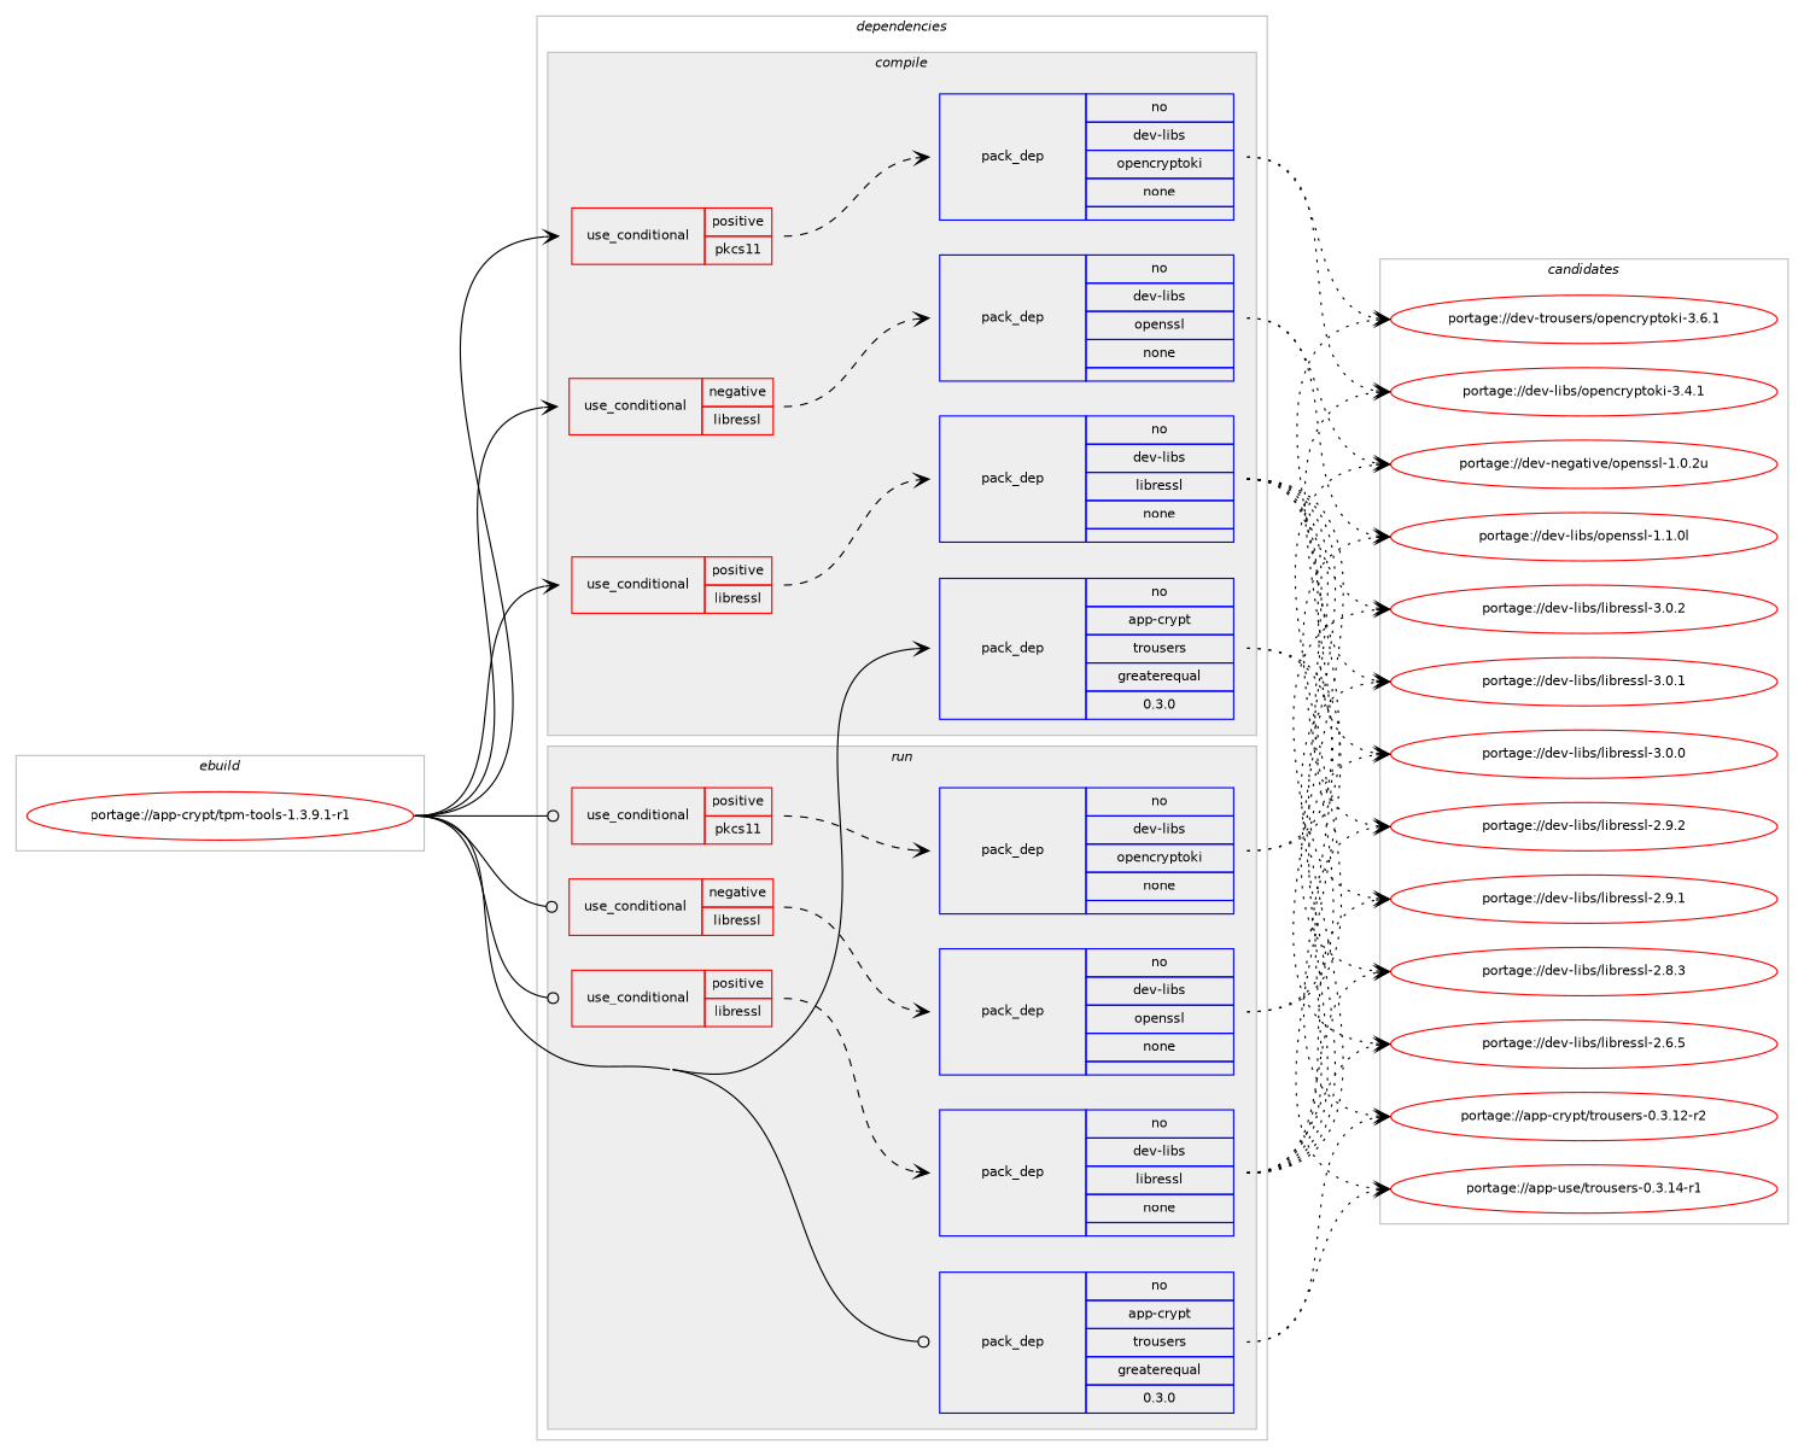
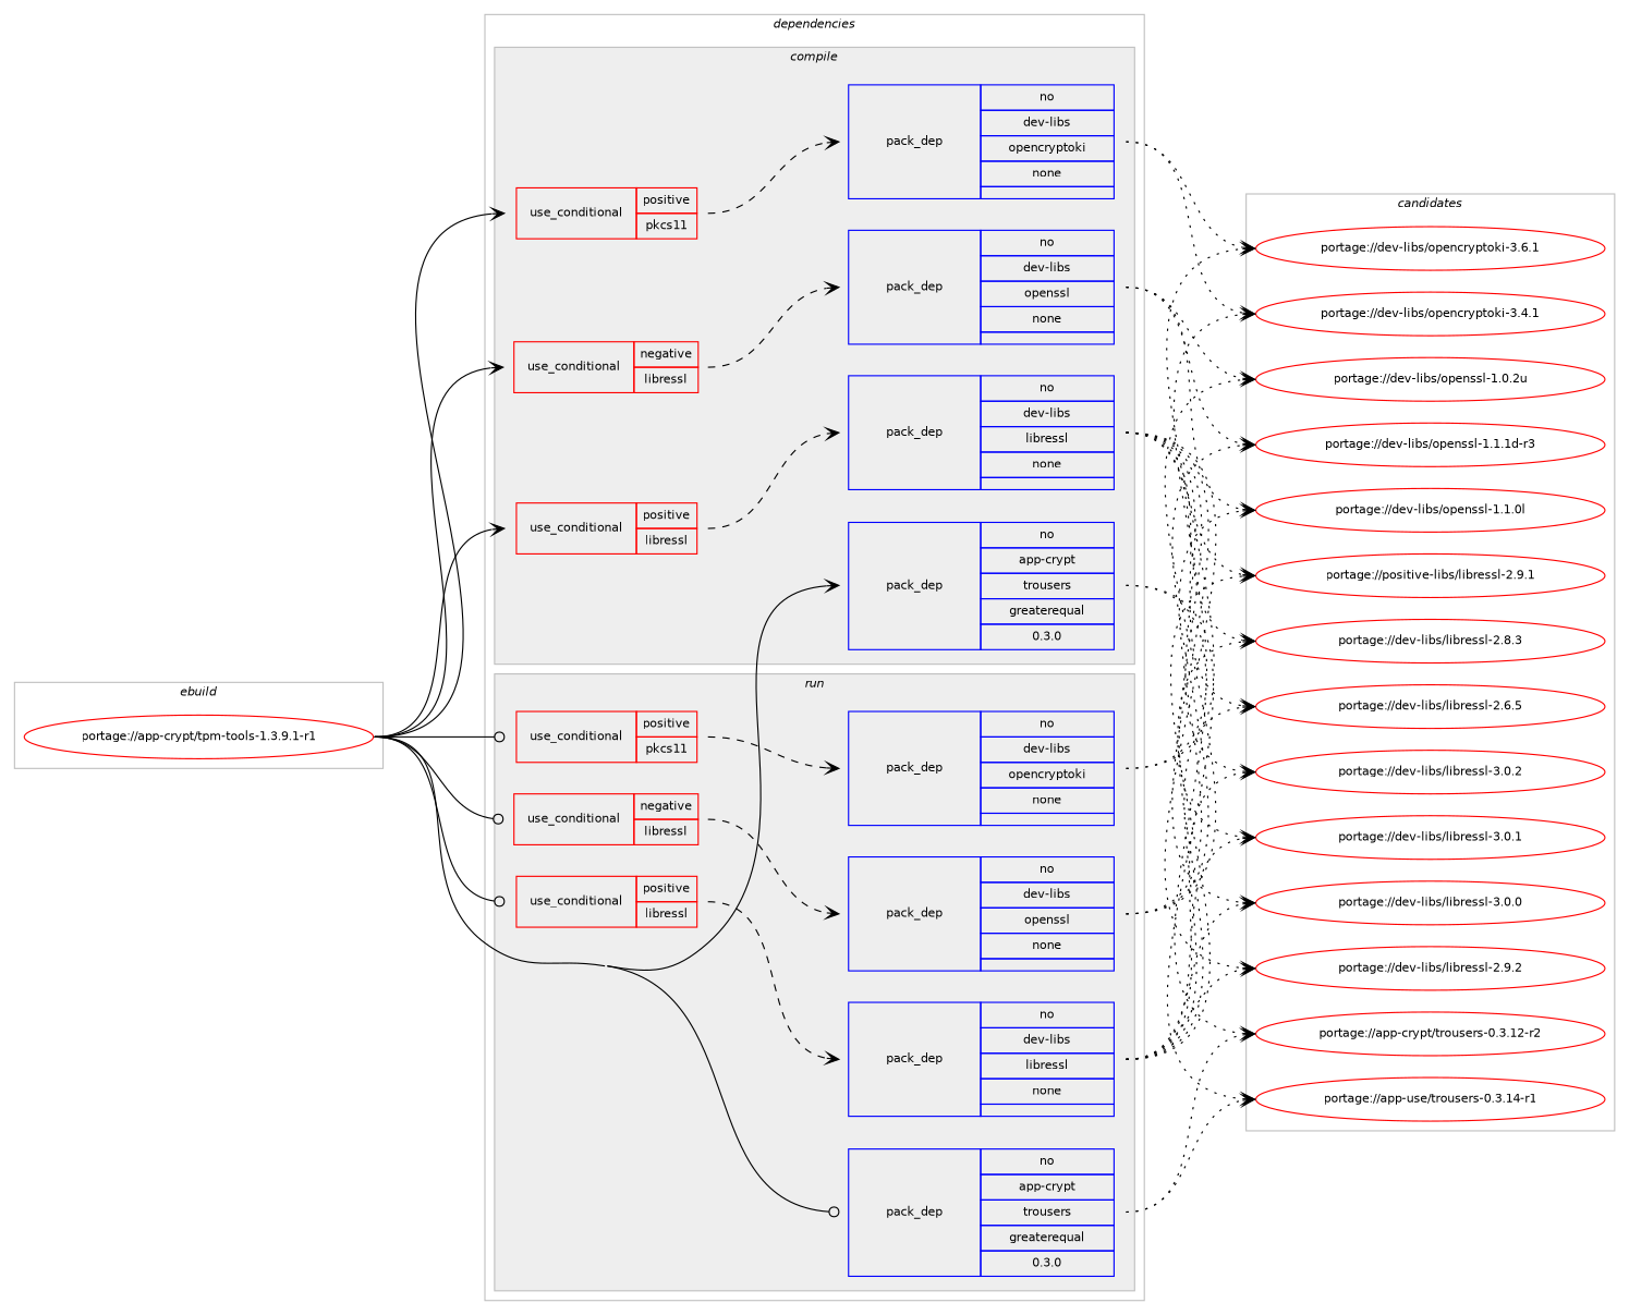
  digraph {
    compound=true
    concentrate=true
    fontname="DejaVu Sans"
    fontsize=10
    newrank=true
    rankdir=LR
    ranksep=1.5
    node [color=red fontname="DejaVu Sans" fontsize=10]
    edge [arrowhead=vee fontname="DejaVu Sans" headport=w style=dotted tailport=e weight=100]
    n1 [label="portage://app-crypt/tpm-tools-1.3.9.1-r1" width=4]
    n2 [color=blue label=<<TABLE BORDER="0" CELLBORDER="1" CELLSPACING="0" CELLPADDING="4" WIDTH="220"><TR><TD ROWSPAN="6" CELLPADDING="30">pack_dep</TD></TR><TR><TD WIDTH="110">no</TD></TR><TR><TD>dev-libs</TD></TR><TR><TD>openssl</TD></TR><TR><TD>none</TD></TR><TR><TD></TD></TR></TABLE>> shape=none]
    n3 [label=<<TABLE BORDER="0" CELLBORDER="1" CELLSPACING="0" CELLPADDING="4"><TR><TD ROWSPAN="3" CELLPADDING="10">use_conditional</TD></TR><TR><TD>negative</TD></TR><TR><TD>libressl</TD></TR></TABLE>> shape=none]
    n4 [color=blue label=<<TABLE BORDER="0" CELLBORDER="1" CELLSPACING="0" CELLPADDING="4" WIDTH="220"><TR><TD ROWSPAN="6" CELLPADDING="30">pack_dep</TD></TR><TR><TD WIDTH="110">no</TD></TR><TR><TD>dev-libs</TD></TR><TR><TD>libressl</TD></TR><TR><TD>none</TD></TR><TR><TD></TD></TR></TABLE>> shape=none]
    n5 [label=<<TABLE BORDER="0" CELLBORDER="1" CELLSPACING="0" CELLPADDING="4"><TR><TD ROWSPAN="3" CELLPADDING="10">use_conditional</TD></TR><TR><TD>positive</TD></TR><TR><TD>libressl</TD></TR></TABLE>> shape=none]
    n6 [color=blue label=<<TABLE BORDER="0" CELLBORDER="1" CELLSPACING="0" CELLPADDING="4" WIDTH="220"><TR><TD ROWSPAN="6" CELLPADDING="30">pack_dep</TD></TR><TR><TD WIDTH="110">no</TD></TR><TR><TD>dev-libs</TD></TR><TR><TD>opencryptoki</TD></TR><TR><TD>none</TD></TR><TR><TD></TD></TR></TABLE>> shape=none]
    n7 [label=<<TABLE BORDER="0" CELLBORDER="1" CELLSPACING="0" CELLPADDING="4"><TR><TD ROWSPAN="3" CELLPADDING="10">use_conditional</TD></TR><TR><TD>positive</TD></TR><TR><TD>pkcs11</TD></TR></TABLE>> shape=none]
    n8 [color=blue label=<<TABLE BORDER="0" CELLBORDER="1" CELLSPACING="0" CELLPADDING="4" WIDTH="220"><TR><TD ROWSPAN="6" CELLPADDING="30">pack_dep</TD></TR><TR><TD WIDTH="110">no</TD></TR><TR><TD>app-crypt</TD></TR><TR><TD>trousers</TD></TR><TR><TD>greaterequal</TD></TR><TR><TD>0.3.0</TD></TR></TABLE>> shape=none]
    n9 [color=blue label=<<TABLE BORDER="0" CELLBORDER="1" CELLSPACING="0" CELLPADDING="4" WIDTH="220"><TR><TD ROWSPAN="6" CELLPADDING="30">pack_dep</TD></TR><TR><TD WIDTH="110">no</TD></TR><TR><TD>dev-libs</TD></TR><TR><TD>openssl</TD></TR><TR><TD>none</TD></TR><TR><TD></TD></TR></TABLE>> shape=none]
    n10 [label=<<TABLE BORDER="0" CELLBORDER="1" CELLSPACING="0" CELLPADDING="4"><TR><TD ROWSPAN="3" CELLPADDING="10">use_conditional</TD></TR><TR><TD>negative</TD></TR><TR><TD>libressl</TD></TR></TABLE>> shape=none]
    n11 [color=blue label=<<TABLE BORDER="0" CELLBORDER="1" CELLSPACING="0" CELLPADDING="4" WIDTH="220"><TR><TD ROWSPAN="6" CELLPADDING="30">pack_dep</TD></TR><TR><TD WIDTH="110">no</TD></TR><TR><TD>dev-libs</TD></TR><TR><TD>libressl</TD></TR><TR><TD>none</TD></TR><TR><TD></TD></TR></TABLE>> shape=none]
    n12 [label=<<TABLE BORDER="0" CELLBORDER="1" CELLSPACING="0" CELLPADDING="4"><TR><TD ROWSPAN="3" CELLPADDING="10">use_conditional</TD></TR><TR><TD>positive</TD></TR><TR><TD>libressl</TD></TR></TABLE>> shape=none]
    n13 [color=blue label=<<TABLE BORDER="0" CELLBORDER="1" CELLSPACING="0" CELLPADDING="4" WIDTH="220"><TR><TD ROWSPAN="6" CELLPADDING="30">pack_dep</TD></TR><TR><TD WIDTH="110">no</TD></TR><TR><TD>dev-libs</TD></TR><TR><TD>opencryptoki</TD></TR><TR><TD>none</TD></TR><TR><TD></TD></TR></TABLE>> shape=none]
    n14 [label=<<TABLE BORDER="0" CELLBORDER="1" CELLSPACING="0" CELLPADDING="4"><TR><TD ROWSPAN="3" CELLPADDING="10">use_conditional</TD></TR><TR><TD>positive</TD></TR><TR><TD>pkcs11</TD></TR></TABLE>> shape=none]
    n15 [color=blue label=<<TABLE BORDER="0" CELLBORDER="1" CELLSPACING="0" CELLPADDING="4" WIDTH="220"><TR><TD ROWSPAN="6" CELLPADDING="30">pack_dep</TD></TR><TR><TD WIDTH="110">no</TD></TR><TR><TD>app-crypt</TD></TR><TR><TD>trousers</TD></TR><TR><TD>greaterequal</TD></TR><TR><TD>0.3.0</TD></TR></TABLE>> shape=none]
+   n16 [label="portage://dev-libs/openssl-1.1.1d-r3" width=4]
    n17 [label="portage://dev-libs/openssl-1.1.0l" width=4]
-   n18 [label="portage://dev-negative/openssl-1.0.2u" width=4]
+   n18 [label="portage://dev-libs/openssl-1.0.2u" width=4]
    n19 [label="portage://dev-libs/libressl-3.0.2" width=4]
    n20 [label="portage://dev-libs/libressl-3.0.1" width=4]
    n21 [label="portage://dev-libs/libressl-3.0.0" width=4]
    n22 [label="portage://dev-libs/libressl-2.9.2" width=4]
-   n23 [label="portage://dev-libs/libressl-2.9.1" width=4]
+   n23 [label="portage://positive-libs/libressl-2.9.1" width=4]
    n24 [label="portage://dev-libs/libressl-2.8.3" width=4]
    n25 [label="portage://dev-libs/libressl-2.6.5" width=4]
-   n26 [label="portage://dev-trousers/opencryptoki-3.6.1" width=4]
+   n26 [label="portage://dev-libs/opencryptoki-3.6.1" width=4]
    n27 [label="portage://dev-libs/opencryptoki-3.4.1" width=4]
    n28 [label="portage://app-crypt/trousers-0.3.12-r2" width=4]
    n29 [label="portage://app-use/trousers-0.3.14-r1" width=4]
    subgraph cluster_1 {
      color=gray
      label=<<i>ebuild</i>>
      n1
    }
    subgraph cluster_2 {
      color=gray
      label=<<i>dependencies</i>>
      subgraph cluster_3 {
        color=gray
        fillcolor="#eeeeee"
        label=<<i>compile</i>>
        style=filled
        subgraph sub_4 {
          color=gray
          fillcolor="#eeeeee"
          label=<<i>compile</i>>
          style=filled
          n3
          subgraph sub_5 {
            color=gray
            fillcolor="#eeeeee"
            label=<<i>compile</i>>
            style=filled
            n2
          }
        }
        subgraph sub_6 {
          color=gray
          fillcolor="#eeeeee"
          label=<<i>compile</i>>
          style=filled
          n5
          subgraph sub_7 {
            color=gray
            fillcolor="#eeeeee"
            label=<<i>compile</i>>
            style=filled
            n4
          }
        }
        subgraph sub_8 {
          color=gray
          fillcolor="#eeeeee"
          label=<<i>compile</i>>
          style=filled
          n7
          subgraph sub_9 {
            color=gray
            fillcolor="#eeeeee"
            label=<<i>compile</i>>
            style=filled
            n6
          }
        }
        subgraph sub_10 {
          color=gray
          fillcolor="#eeeeee"
          label=<<i>compile</i>>
          style=filled
          n8
        }
      }
      subgraph cluster_11 {
        color=gray
        fillcolor="#eeeeee"
        label=<<i>compile and run</i>>
        style=filled
      }
      subgraph cluster_12 {
        color=gray
        fillcolor="#eeeeee"
        label=<<i>run</i>>
        style=filled
        subgraph sub_13 {
          color=gray
          fillcolor="#eeeeee"
          label=<<i>run</i>>
          style=filled
          n10
          subgraph sub_14 {
            color=gray
            fillcolor="#eeeeee"
            label=<<i>run</i>>
            style=filled
            n9
          }
        }
        subgraph sub_15 {
          color=gray
          fillcolor="#eeeeee"
          label=<<i>run</i>>
          style=filled
          n12
          subgraph sub_16 {
            color=gray
            fillcolor="#eeeeee"
            label=<<i>run</i>>
            style=filled
            n11
          }
        }
        subgraph sub_17 {
          color=gray
          fillcolor="#eeeeee"
          label=<<i>run</i>>
          style=filled
          n14
          subgraph sub_18 {
            color=gray
            fillcolor="#eeeeee"
            label=<<i>run</i>>
            style=filled
            n13
          }
        }
        subgraph sub_19 {
          color=gray
          fillcolor="#eeeeee"
          label=<<i>run</i>>
          style=filled
          n15
        }
      }
    }
    subgraph cluster_20 {
      color=gray
      label=<<i>candidates</i>>
      rank=same
      subgraph sub_21 {
        color=black
        label=<<i>candidates</i>>
        nodesep=1
        rank=same
+       n16
        n17
        n18
      }
      subgraph sub_22 {
        color=black
        label=<<i>candidates</i>>
        nodesep=1
        rank=same
        n19
        n20
        n21
        n22
        n23
        n24
        n25
      }
      subgraph sub_23 {
        color=black
        label=<<i>candidates</i>>
        nodesep=1
        rank=same
        n26
        n27
      }
      subgraph sub_24 {
        color=black
        label=<<i>candidates</i>>
        nodesep=1
        rank=same
        n28
        n29
      }
      subgraph sub_25 {
        color=black
        label=<<i>candidates</i>>
        nodesep=1
        rank=same
+       n16
        n17
        n18
      }
      subgraph sub_26 {
        color=black
        label=<<i>candidates</i>>
        nodesep=1
        rank=same
        n19
        n20
        n21
        n22
        n23
        n24
        n25
      }
      subgraph sub_27 {
        color=black
        label=<<i>candidates</i>>
        nodesep=1
        rank=same
        n26
        n27
      }
      subgraph sub_28 {
        color=black
        label=<<i>candidates</i>>
        nodesep=1
        rank=same
        n28
        n29
      }
    }
    n1 -> n3 [style=solid weight=20]
    n1 -> n5 [style=solid weight=20]
    n1 -> n7 [style=solid weight=20]
    n1 -> n8 [style=solid weight=20]
    n1 -> n10 [arrowhead=odot style=solid weight=20]
    n1 -> n12 [arrowhead=odot style=solid weight=20]
    n1 -> n14 [arrowhead=odot style=solid weight=20]
    n1 -> n15 [arrowhead=odot style=solid weight=20]
+   n2 -> n16
    n2 -> n17
    n2 -> n18
    n3 -> n2 [style=dashed weight=20]
    n4 -> n19
    n4 -> n20
    n4 -> n21
    n4 -> n22
    n4 -> n23
    n4 -> n24
    n4 -> n25
    n5 -> n4 [style=dashed weight=20]
    n6 -> n26
    n6 -> n27
    n7 -> n6 [style=dashed weight=20]
    n8 -> n28
    n8 -> n29
+   n9 -> n16
    n9 -> n17
    n9 -> n18
    n10 -> n9 [style=dashed weight=20]
    n11 -> n19
    n11 -> n20
    n11 -> n21
    n11 -> n22
    n11 -> n23
    n11 -> n24
    n11 -> n25
    n12 -> n11 [style=dashed weight=20]
    n13 -> n26
    n13 -> n27
    n14 -> n13 [style=dashed weight=20]
    n15 -> n28
    n15 -> n29
  }
